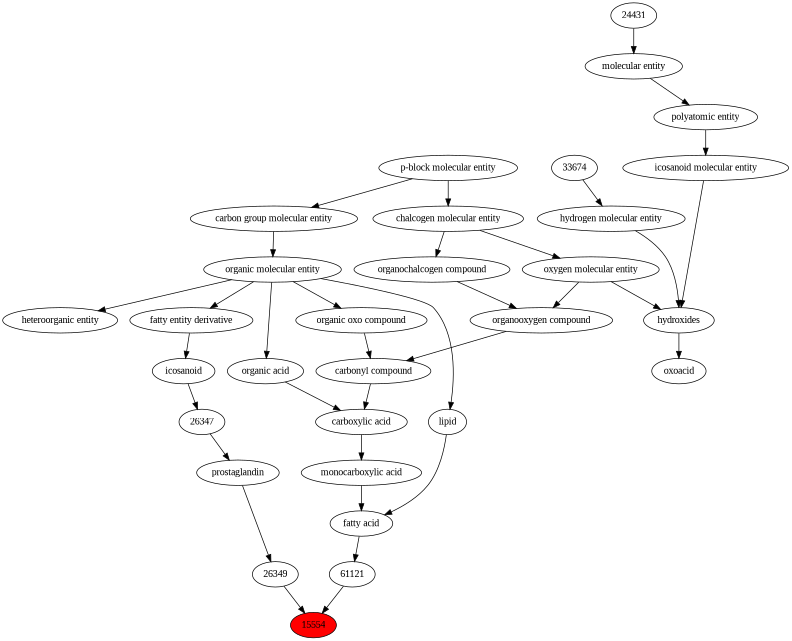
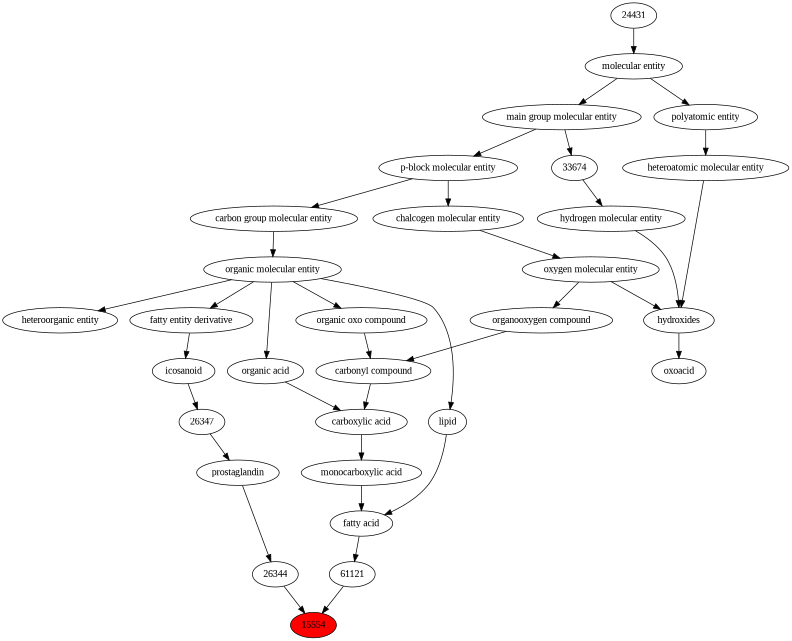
  digraph {
    fontname="Liberation Serif"
    node [fontname="Liberation Serif"]
    edge [fontname="Liberation Serif"]
    n1 [fillcolor=red label=15554 style=filled]
    n2 [label=61121]
-   n3 [label=26349]
+   n3 [label=26344]
    n4 [label="fatty acid"]
    n5 [label=prostaglandin]
    n6 [label="monocarboxylic acid"]
    n7 [label=lipid]
    n8 [label=26347]
    n9 [label="carboxylic acid"]
    n10 [label="organic molecular entity"]
    n11 [label="organic acid"]
    n12 [label="fatty entity derivative"]
    n13 [label="organic oxo compound"]
    n14 [label="heteroorganic entity"]
    n15 [label=icosanoid]
    n16 [label="carbonyl compound"]
    n17 [label="carbon group molecular entity"]
    n18 [label="organooxygen compound"]
    n19 [label=oxoacid]
    n20 [label="p-block molecular entity"]
    n21 [label="chalcogen molecular entity"]
-   n22 [label="organochalcogen compound"]
    n23 [label="oxygen molecular entity"]
    n24 [label=hydroxides]
+   n25 [label="main group molecular entity"]
    n26 [label=33674]
    n27 [label="hydrogen molecular entity"]
-   n28 [label="icosanoid molecular entity"]
+   n28 [label="heteroatomic molecular entity"]
    n29 [label="molecular entity"]
    n30 [label="polyatomic entity"]
    n31 [label=24431]
    n2 -> n1
    n3 -> n1
    n4 -> n2
    n5 -> n3
    n6 -> n4
    n7 -> n4
    n8 -> n5
    n9 -> n6
    n10 -> n7
    n10 -> n11
    n10 -> n12
    n10 -> n13
    n10 -> n14
    n11 -> n9
    n12 -> n15
    n13 -> n16
    n15 -> n8
    n16 -> n9
    n17 -> n10
    n18 -> n16
    n20 -> n17
    n20 -> n21
-   n21 -> n22
    n21 -> n23
-   n22 -> n18
    n23 -> n18
    n23 -> n24
    n24 -> n19
+   n25 -> n20
+   n25 -> n26
    n26 -> n27
    n27 -> n24
    n28 -> n24
+   n29 -> n25
    n29 -> n30
    n30 -> n28
    n31 -> n29
  }
